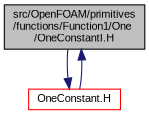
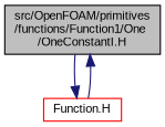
  digraph {
    fontname="Liberation Sans"
    node [fontname="Liberation Sans" fontsize=10 shape=record]
    edge [color=midnightblue fontname="Liberation Sans" fontsize=10 labelfontname=Helvetica labelfontsize=10 style=solid]
    n1 [color=black fillcolor=grey75 fontcolor=black height=0.2 label="src/OpenFOAM/primitives\l/functions/Function1/One\l/OneConstantI.H" style=filled width=0.4]
-   n2 [color=red height=0.2 label="OneConstant.H" width=0.4]
+   n2 [color=red height=0.2 label="Function.H" width=0.4]
    n1 -> n2
    n2 -> n1
  }
